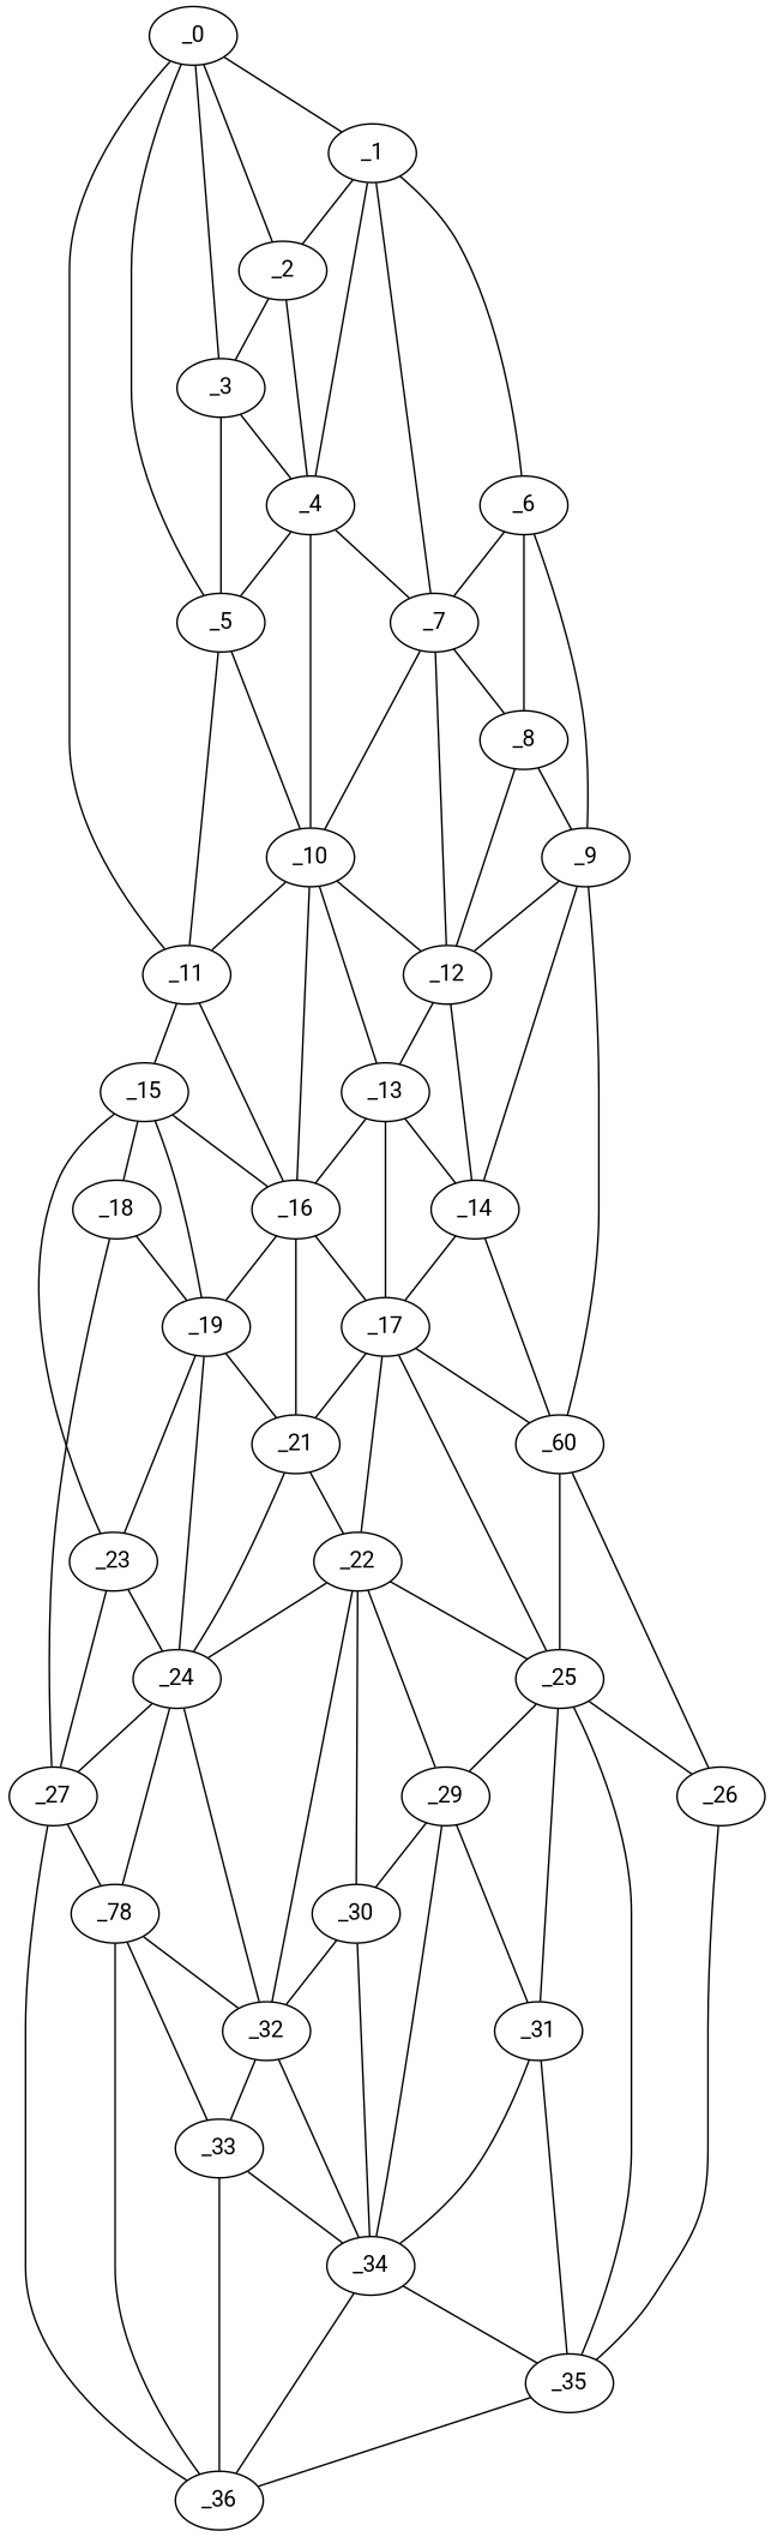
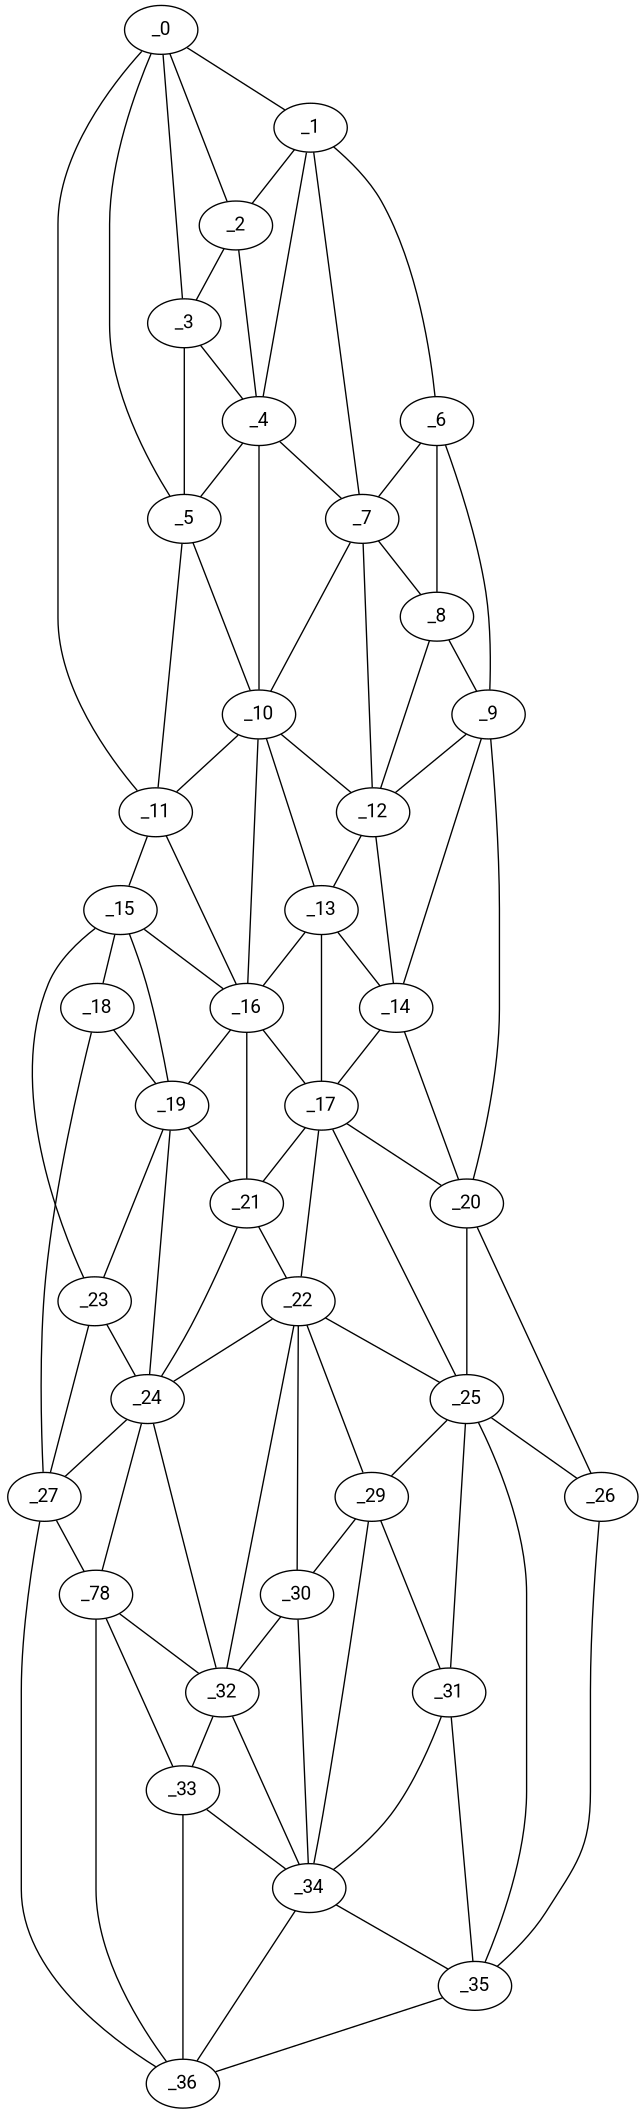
  graph {
    fontname=Roboto
    node [fontname=Roboto x=27 y=103]
    edge [fontname=Roboto valence=2]
    _0 [x=4 y=42]
    _1 [x=6 y=53]
    _2 [x=20 y=44]
    _3 [y=39]
    _5 [x=37 y=35]
    _11 [x=52 y=31]
    _4 [y=53]
    _6 [x=37]
    _7 [x=42 y=70]
    _10 [x=50 y=61]
    _16 [x=74 y=61]
    _15 [x=67 y=28]
    _8 [x=44 y=102]
    _9 [x=49 y=105]
    _12 [x=57 y=72]
    _13 [x=64 y=71]
    _17 [x=81 y=71]
    _19 [x=90 y=45]
    _21 [x=93 y=57]
    _18 [x=83 y=29]
    _23 [x=100 y=38]
    _14 [x=66]
-   _20 [x=92 label=_60]
+   _20 [x=92]
    _25 [x=107 y=90]
    _26 [x=108 y=95]
    _22 [x=99 y=66]
    _29 [x=114 y=78]
    _31 [x=115 y=83]
    _35 [x=121 y=88]
    _24 [x=102 y=45]
    _27 [x=110 y=36]
    _30 [x=115 y=68]
    _32 [x=118 y=60]
    n34 [label=_78 x=111 y=45]
    _36 [x=124 y=43]
    _34 [x=121 y=72]
    _33 [x=120 y=54]
    _0 -- _1 [valence=1]
    _0 -- _2 [valence=1]
    _0 -- _3
    _0 -- _5
    _0 -- _11 [valence=1]
    _1 -- _2 [valence=1]
    _1 -- _4
    _1 -- _6 [valence=1]
    _1 -- _7
    _2 -- _3
    _2 -- _4
    _3 -- _5 [valence=1]
    _3 -- _4 [valence=1]
    _5 -- _11 [valence=1]
    _5 -- _10
    _11 -- _16
    _11 -- _15 [valence=1]
    _4 -- _5 [valence=1]
    _4 -- _7
    _4 -- _10
    _6 -- _7 [valence=1]
    _6 -- _8
    _6 -- _9 [valence=1]
    _7 -- _10
    _7 -- _8 [valence=1]
    _7 -- _12
    _10 -- _11
    _10 -- _16 [valence=1]
    _10 -- _12
    _10 -- _13
    _16 -- _17
    _16 -- _19
    _16 -- _21 [valence=1]
    _15 -- _16 [valence=1]
    _15 -- _19
    _15 -- _18 [valence=1]
    _15 -- _23
    _8 -- _9 [valence=1]
    _8 -- _12
    _9 -- _12
    _9 -- _14 [valence=1]
    _9 -- _20 [valence=1]
    _12 -- _13
    _12 -- _14
    _13 -- _16
    _13 -- _17 [valence=1]
    _13 -- _14
    _17 -- _21 [valence=1]
    _17 -- _20 [valence=1]
    _17 -- _25
    _17 -- _22
    _19 -- _21
    _19 -- _23
    _19 -- _24 [valence=1]
    _21 -- _22
    _21 -- _24 [valence=1]
    _18 -- _19 [valence=1]
    _18 -- _27 [valence=1]
    _23 -- _24
    _23 -- _27
    _14 -- _17
    _14 -- _20
    _20 -- _25
    _20 -- _26 [valence=1]
    _25 -- _26
    _25 -- _29 [valence=1]
    _25 -- _31
    _25 -- _35
    _26 -- _35 [valence=1]
    _22 -- _25
    _22 -- _29
    _22 -- _24 [valence=1]
    _22 -- _30
    _22 -- _32
    _29 -- _31
    _29 -- _30
    _29 -- _34
    _31 -- _35 [valence=1]
    _31 -- _34 [valence=1]
    _35 -- _36 [valence=1]
    _24 -- _27
    _24 -- _32
    _24 -- n34
    _27 -- n34 [valence=1]
    _27 -- _36 [valence=1]
    _30 -- _32
    _30 -- _34
    _32 -- _34 [valence=1]
    _32 -- _33
    n34 -- _32 [valence=1]
    n34 -- _36
    n34 -- _33 [valence=1]
    _34 -- _35
    _34 -- _36 [valence=1]
    _33 -- _36 [valence=1]
    _33 -- _34
  }
